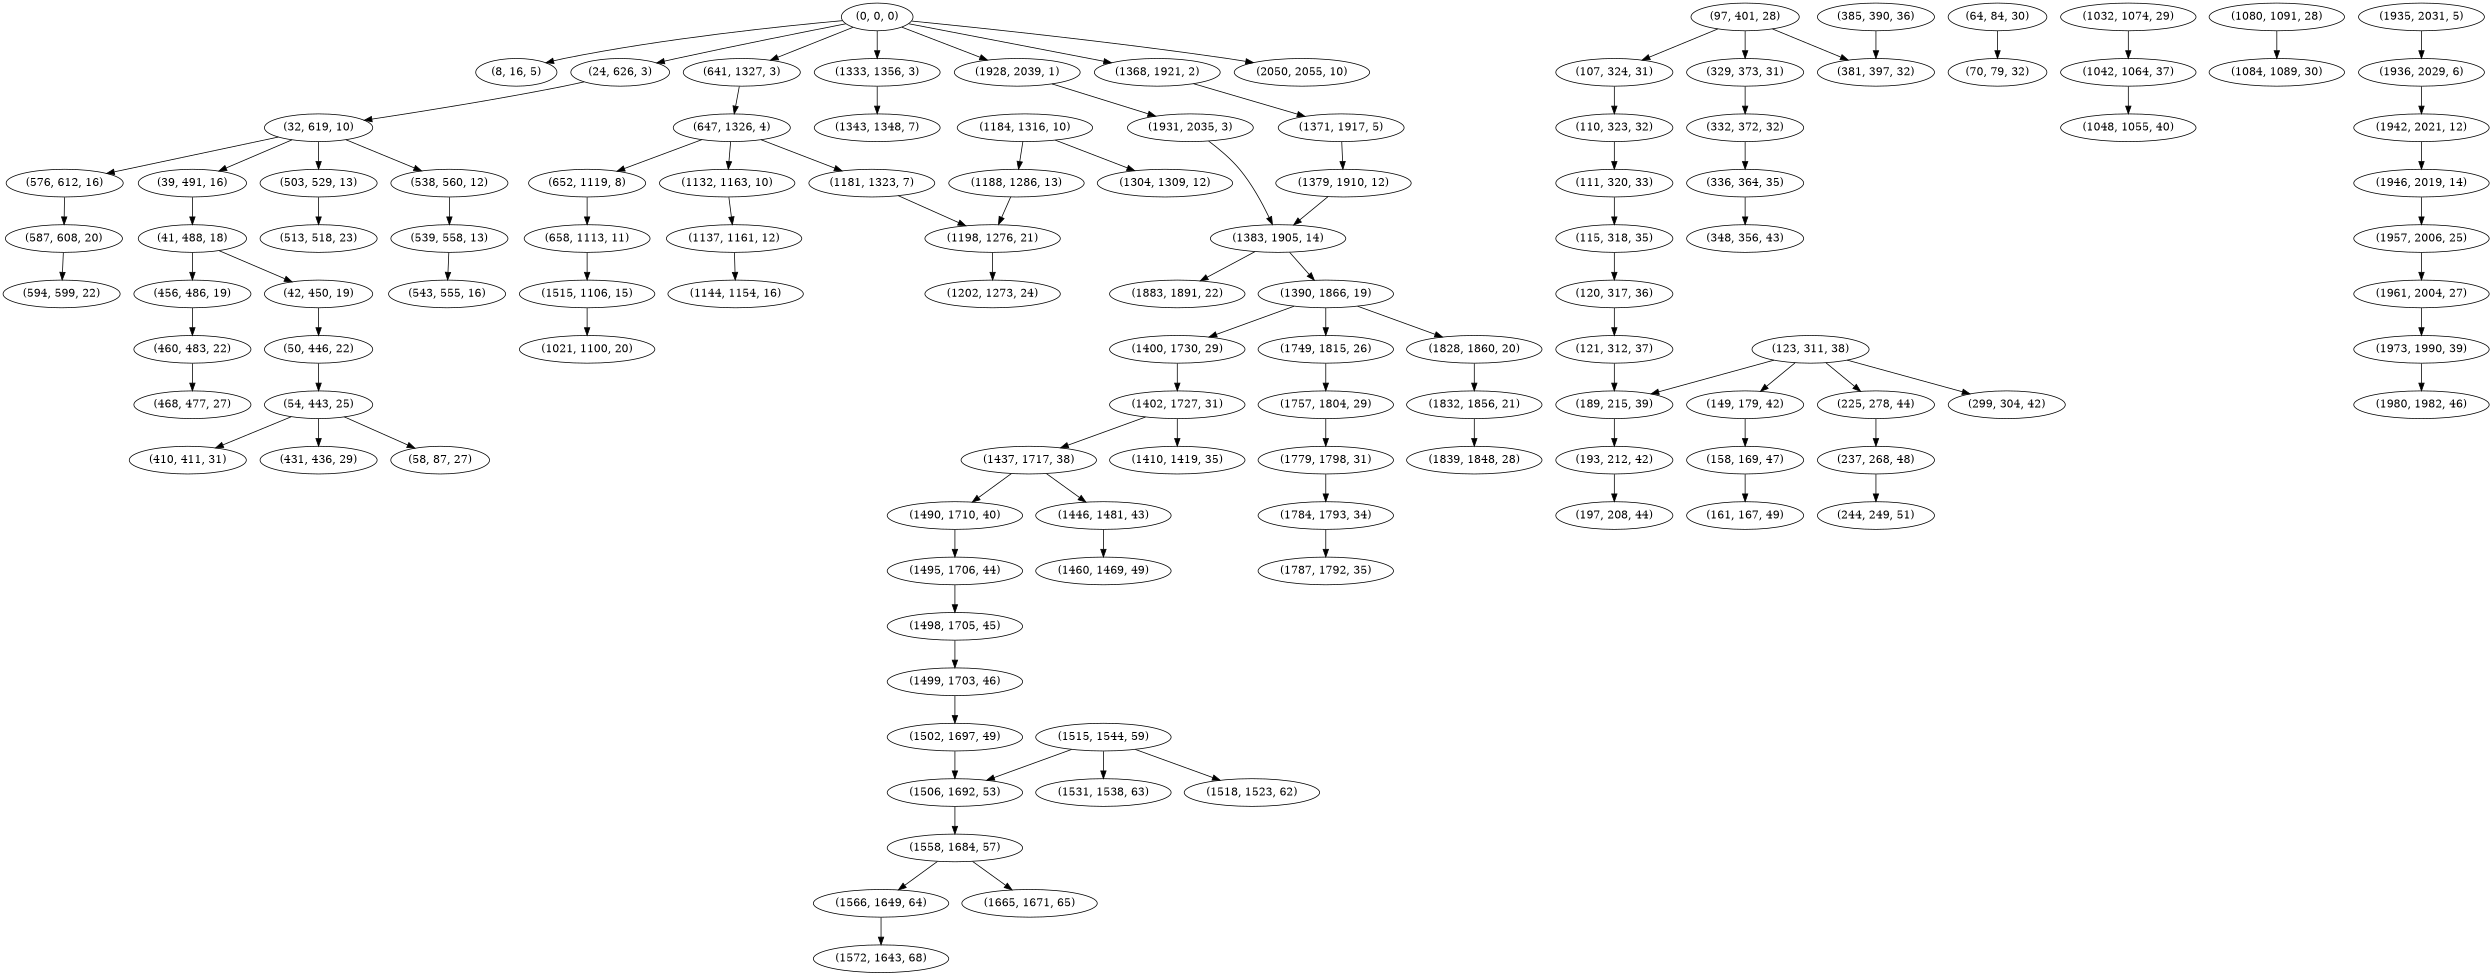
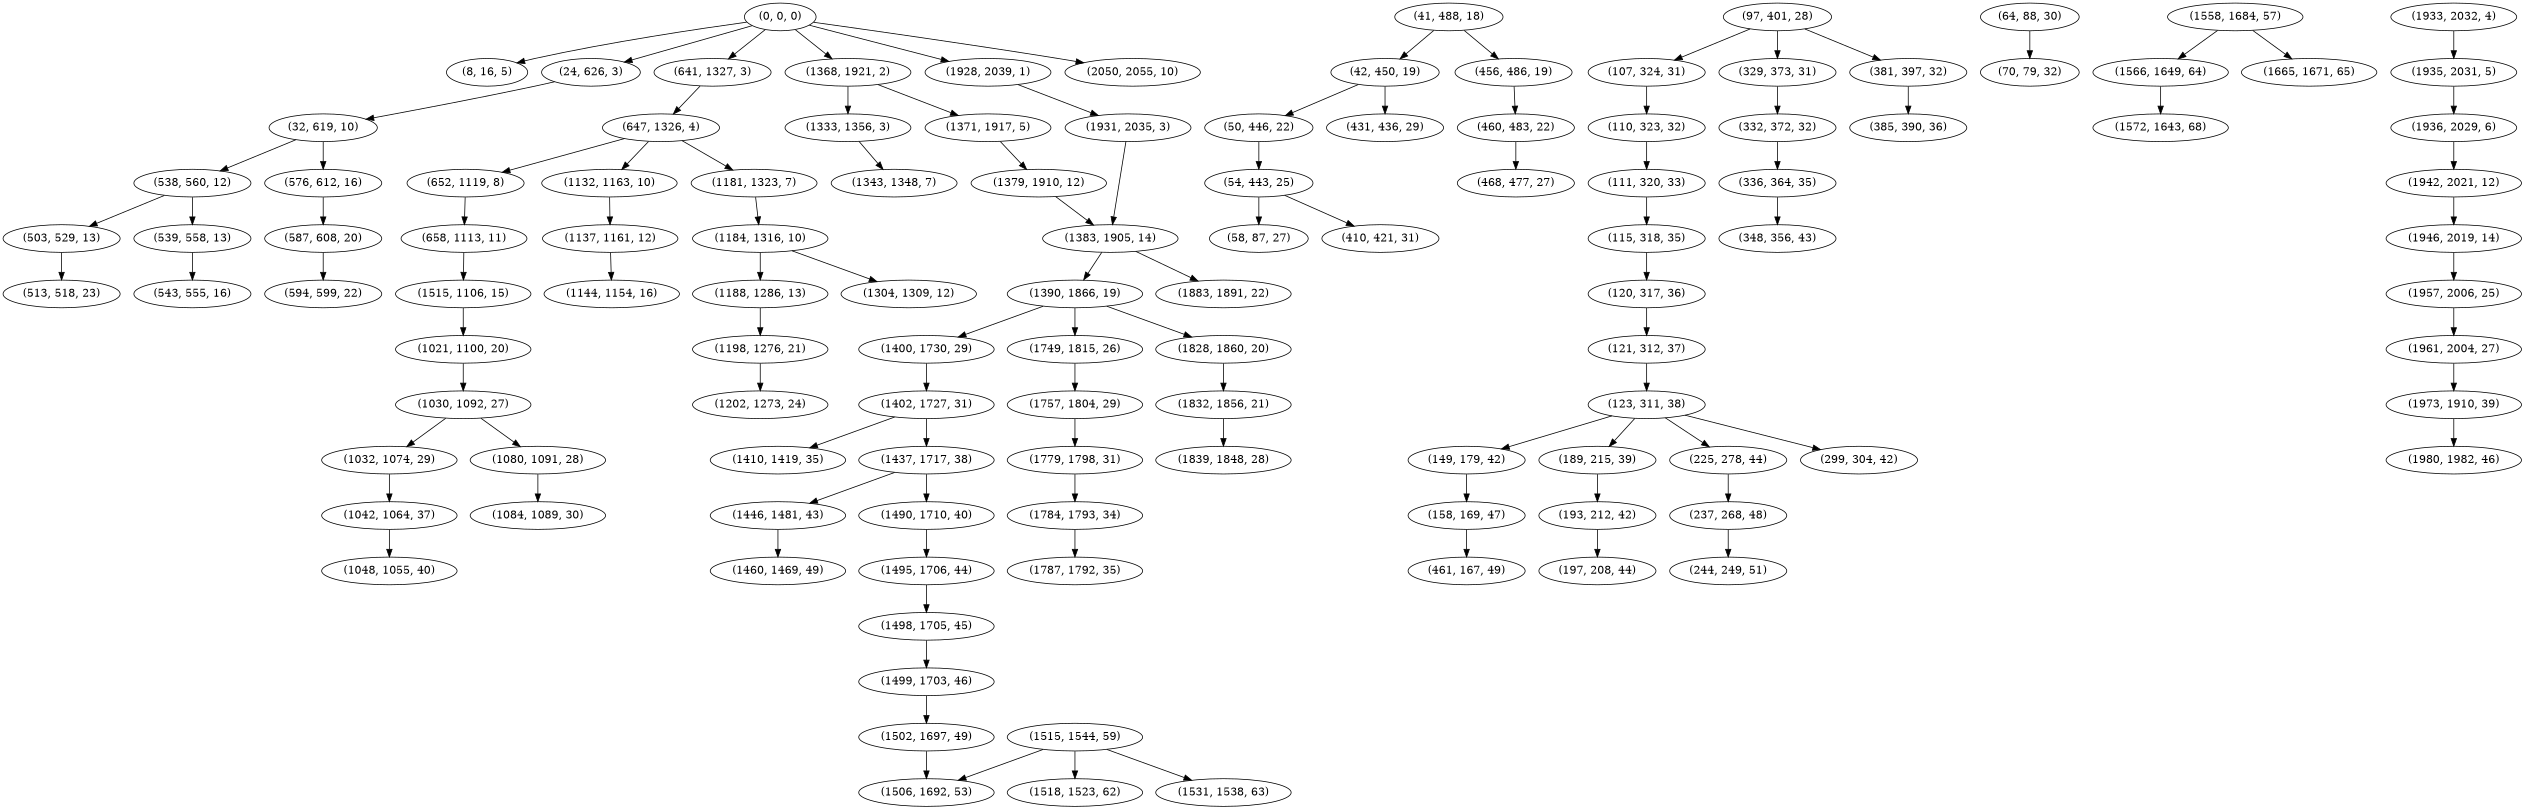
  digraph {
    "(0, 0, 0)"
    "(8, 16, 5)"
    "(24, 626, 3)"
    "(641, 1327, 3)"
    "(1333, 1356, 3)"
    "(1368, 1921, 2)"
    "(1928, 2039, 1)"
    "(2050, 2055, 10)"
    "(32, 619, 10)"
    "(647, 1326, 4)"
    "(1343, 1348, 7)"
    "(1371, 1917, 5)"
    "(1931, 2035, 3)"
-   "(39, 491, 16)"
    "(503, 529, 13)"
    "(538, 560, 12)"
    "(576, 612, 16)"
    "(41, 488, 18)"
    "(513, 518, 23)"
    "(539, 558, 13)"
    "(587, 608, 20)"
    "(42, 450, 19)"
    "(456, 486, 19)"
    "(50, 446, 22)"
    "(460, 483, 22)"
    "(54, 443, 25)"
    "(58, 87, 27)"
-   "(410, 421, 31)" [label="(410, 411, 31)"]
+   "(410, 421, 31)"
    "(431, 436, 29)"
    "(97, 401, 28)"
    "(107, 324, 31)"
    "(329, 373, 31)"
    "(381, 397, 32)"
-   "(64, 84, 30)"
+   "(64, 84, 30)" [label="(64, 88, 30)"]
    "(70, 79, 32)"
    "(110, 323, 32)"
    "(332, 372, 32)"
    "(385, 390, 36)"
    "(111, 320, 33)"
    "(115, 318, 35)"
    "(120, 317, 36)"
    "(121, 312, 37)"
    "(123, 311, 38)"
    "(149, 179, 42)"
    "(189, 215, 39)"
    "(225, 278, 44)"
    "(299, 304, 42)"
    "(158, 169, 47)"
    "(193, 212, 42)"
    "(237, 268, 48)"
-   "(161, 167, 49)"
+   "(161, 167, 49)" [label="(461, 167, 49)"]
    "(197, 208, 44)"
    "(244, 249, 51)"
    "(336, 364, 35)"
    "(348, 356, 43)"
    "(468, 477, 27)"
    "(543, 555, 16)"
    "(594, 599, 22)"
    "(652, 1119, 8)"
    "(1132, 1163, 10)"
    "(1181, 1323, 7)"
    "(658, 1113, 11)"
    "(1137, 1161, 12)"
    "(1184, 1316, 10)"
    n65 [label="(1515, 1106, 15)"]
    "(1021, 1100, 20)"
+   "(1030, 1092, 27)"
    "(1032, 1074, 29)"
    "(1080, 1091, 28)"
    "(1042, 1064, 37)"
    "(1084, 1089, 30)"
    "(1048, 1055, 40)"
    "(1144, 1154, 16)"
    "(1188, 1286, 13)"
    "(1304, 1309, 12)"
    "(1198, 1276, 21)"
    "(1202, 1273, 24)"
    "(1379, 1910, 12)"
    "(1383, 1905, 14)"
    "(1390, 1866, 19)"
    "(1883, 1891, 22)"
    "(1400, 1730, 29)"
    "(1749, 1815, 26)"
    "(1828, 1860, 20)"
    "(1402, 1727, 31)"
    "(1757, 1804, 29)"
    "(1832, 1856, 21)"
    "(1410, 1419, 35)"
    "(1437, 1717, 38)"
    "(1446, 1481, 43)"
    "(1490, 1710, 40)"
    "(1460, 1469, 49)"
    "(1495, 1706, 44)"
    "(1498, 1705, 45)"
    "(1499, 1703, 46)"
    "(1502, 1697, 49)"
    "(1506, 1692, 53)"
    "(1558, 1684, 57)"
    "(1515, 1544, 59)"
    "(1518, 1523, 62)"
    "(1531, 1538, 63)"
    "(1566, 1649, 64)"
    "(1665, 1671, 65)"
    "(1572, 1643, 68)"
    "(1779, 1798, 31)"
    "(1784, 1793, 34)"
    "(1787, 1792, 35)"
    "(1839, 1848, 28)"
+   "(1933, 2032, 4)"
    "(1935, 2031, 5)"
    "(1936, 2029, 6)"
    "(1942, 2021, 12)"
    "(1946, 2019, 14)"
    "(1957, 2006, 25)"
    "(1961, 2004, 27)"
-   "(1973, 1990, 39)"
+   "(1973, 1990, 39)" [label="(1973, 1910, 39)"]
    "(1980, 1982, 46)"
    "(0, 0, 0)" -> "(8, 16, 5)"
    "(0, 0, 0)" -> "(24, 626, 3)"
    "(0, 0, 0)" -> "(641, 1327, 3)"
-   "(0, 0, 0)" -> "(1333, 1356, 3)"
+   "(1368, 1921, 2)" -> "(1333, 1356, 3)"
    "(0, 0, 0)" -> "(1368, 1921, 2)"
    "(0, 0, 0)" -> "(1928, 2039, 1)"
    "(0, 0, 0)" -> "(2050, 2055, 10)"
    "(24, 626, 3)" -> "(32, 619, 10)"
    "(641, 1327, 3)" -> "(647, 1326, 4)"
    "(1333, 1356, 3)" -> "(1343, 1348, 7)"
    "(1368, 1921, 2)" -> "(1371, 1917, 5)"
    "(1928, 2039, 1)" -> "(1931, 2035, 3)"
-   "(32, 619, 10)" -> "(39, 491, 16)"
-   "(32, 619, 10)" -> "(503, 529, 13)"
+   "(538, 560, 12)" -> "(503, 529, 13)"
    "(32, 619, 10)" -> "(538, 560, 12)"
    "(32, 619, 10)" -> "(576, 612, 16)"
    "(647, 1326, 4)" -> "(652, 1119, 8)"
    "(647, 1326, 4)" -> "(1132, 1163, 10)"
    "(647, 1326, 4)" -> "(1181, 1323, 7)"
    "(1371, 1917, 5)" -> "(1379, 1910, 12)"
    "(1931, 2035, 3)" -> "(1383, 1905, 14)"
-   "(39, 491, 16)" -> "(41, 488, 18)"
    "(503, 529, 13)" -> "(513, 518, 23)"
    "(538, 560, 12)" -> "(539, 558, 13)"
    "(576, 612, 16)" -> "(587, 608, 20)"
    "(41, 488, 18)" -> "(42, 450, 19)"
    "(41, 488, 18)" -> "(456, 486, 19)"
    "(539, 558, 13)" -> "(543, 555, 16)"
    "(587, 608, 20)" -> "(594, 599, 22)"
    "(42, 450, 19)" -> "(50, 446, 22)"
    "(456, 486, 19)" -> "(460, 483, 22)"
    "(50, 446, 22)" -> "(54, 443, 25)"
    "(460, 483, 22)" -> "(468, 477, 27)"
    "(54, 443, 25)" -> "(58, 87, 27)"
    "(54, 443, 25)" -> "(410, 421, 31)"
-   "(54, 443, 25)" -> "(431, 436, 29)"
+   "(42, 450, 19)" -> "(431, 436, 29)"
    "(97, 401, 28)" -> "(107, 324, 31)"
    "(97, 401, 28)" -> "(329, 373, 31)"
    "(97, 401, 28)" -> "(381, 397, 32)"
    "(107, 324, 31)" -> "(110, 323, 32)"
    "(329, 373, 31)" -> "(332, 372, 32)"
-   "(385, 390, 36)" -> "(381, 397, 32)"
+   "(381, 397, 32)" -> "(385, 390, 36)"
    "(64, 84, 30)" -> "(70, 79, 32)"
    "(110, 323, 32)" -> "(111, 320, 33)"
    "(332, 372, 32)" -> "(336, 364, 35)"
    "(111, 320, 33)" -> "(115, 318, 35)"
    "(115, 318, 35)" -> "(120, 317, 36)"
    "(120, 317, 36)" -> "(121, 312, 37)"
-   "(121, 312, 37)" -> "(189, 215, 39)"
+   "(121, 312, 37)" -> "(123, 311, 38)"
    "(123, 311, 38)" -> "(149, 179, 42)"
    "(123, 311, 38)" -> "(189, 215, 39)"
    "(123, 311, 38)" -> "(225, 278, 44)"
    "(123, 311, 38)" -> "(299, 304, 42)"
    "(149, 179, 42)" -> "(158, 169, 47)"
    "(189, 215, 39)" -> "(193, 212, 42)"
    "(225, 278, 44)" -> "(237, 268, 48)"
    "(158, 169, 47)" -> "(161, 167, 49)"
    "(193, 212, 42)" -> "(197, 208, 44)"
    "(237, 268, 48)" -> "(244, 249, 51)"
    "(336, 364, 35)" -> "(348, 356, 43)"
    "(652, 1119, 8)" -> "(658, 1113, 11)"
    "(1132, 1163, 10)" -> "(1137, 1161, 12)"
-   "(1181, 1323, 7)" -> "(1198, 1276, 21)"
+   "(1181, 1323, 7)" -> "(1184, 1316, 10)"
    "(658, 1113, 11)" -> n65
    "(1137, 1161, 12)" -> "(1144, 1154, 16)"
    "(1184, 1316, 10)" -> "(1188, 1286, 13)"
    "(1184, 1316, 10)" -> "(1304, 1309, 12)"
    n65 -> "(1021, 1100, 20)"
+   "(1021, 1100, 20)" -> "(1030, 1092, 27)"
+   "(1030, 1092, 27)" -> "(1032, 1074, 29)"
+   "(1030, 1092, 27)" -> "(1080, 1091, 28)"
    "(1032, 1074, 29)" -> "(1042, 1064, 37)"
    "(1080, 1091, 28)" -> "(1084, 1089, 30)"
    "(1042, 1064, 37)" -> "(1048, 1055, 40)"
    "(1188, 1286, 13)" -> "(1198, 1276, 21)"
    "(1198, 1276, 21)" -> "(1202, 1273, 24)"
    "(1379, 1910, 12)" -> "(1383, 1905, 14)"
    "(1383, 1905, 14)" -> "(1390, 1866, 19)"
    "(1383, 1905, 14)" -> "(1883, 1891, 22)"
    "(1390, 1866, 19)" -> "(1400, 1730, 29)"
    "(1390, 1866, 19)" -> "(1749, 1815, 26)"
    "(1390, 1866, 19)" -> "(1828, 1860, 20)"
    "(1400, 1730, 29)" -> "(1402, 1727, 31)"
    "(1749, 1815, 26)" -> "(1757, 1804, 29)"
    "(1828, 1860, 20)" -> "(1832, 1856, 21)"
    "(1402, 1727, 31)" -> "(1410, 1419, 35)"
    "(1402, 1727, 31)" -> "(1437, 1717, 38)"
    "(1757, 1804, 29)" -> "(1779, 1798, 31)"
    "(1832, 1856, 21)" -> "(1839, 1848, 28)"
    "(1437, 1717, 38)" -> "(1446, 1481, 43)"
    "(1437, 1717, 38)" -> "(1490, 1710, 40)"
    "(1446, 1481, 43)" -> "(1460, 1469, 49)"
    "(1490, 1710, 40)" -> "(1495, 1706, 44)"
    "(1495, 1706, 44)" -> "(1498, 1705, 45)"
    "(1498, 1705, 45)" -> "(1499, 1703, 46)"
    "(1499, 1703, 46)" -> "(1502, 1697, 49)"
    "(1502, 1697, 49)" -> "(1506, 1692, 53)"
-   "(1506, 1692, 53)" -> "(1558, 1684, 57)"
    "(1558, 1684, 57)" -> "(1566, 1649, 64)"
    "(1558, 1684, 57)" -> "(1665, 1671, 65)"
    "(1515, 1544, 59)" -> "(1506, 1692, 53)"
    "(1515, 1544, 59)" -> "(1518, 1523, 62)"
    "(1515, 1544, 59)" -> "(1531, 1538, 63)"
    "(1566, 1649, 64)" -> "(1572, 1643, 68)"
    "(1779, 1798, 31)" -> "(1784, 1793, 34)"
    "(1784, 1793, 34)" -> "(1787, 1792, 35)"
+   "(1933, 2032, 4)" -> "(1935, 2031, 5)"
    "(1935, 2031, 5)" -> "(1936, 2029, 6)"
    "(1936, 2029, 6)" -> "(1942, 2021, 12)"
    "(1942, 2021, 12)" -> "(1946, 2019, 14)"
    "(1946, 2019, 14)" -> "(1957, 2006, 25)"
    "(1957, 2006, 25)" -> "(1961, 2004, 27)"
    "(1961, 2004, 27)" -> "(1973, 1990, 39)"
    "(1973, 1990, 39)" -> "(1980, 1982, 46)"
  }
